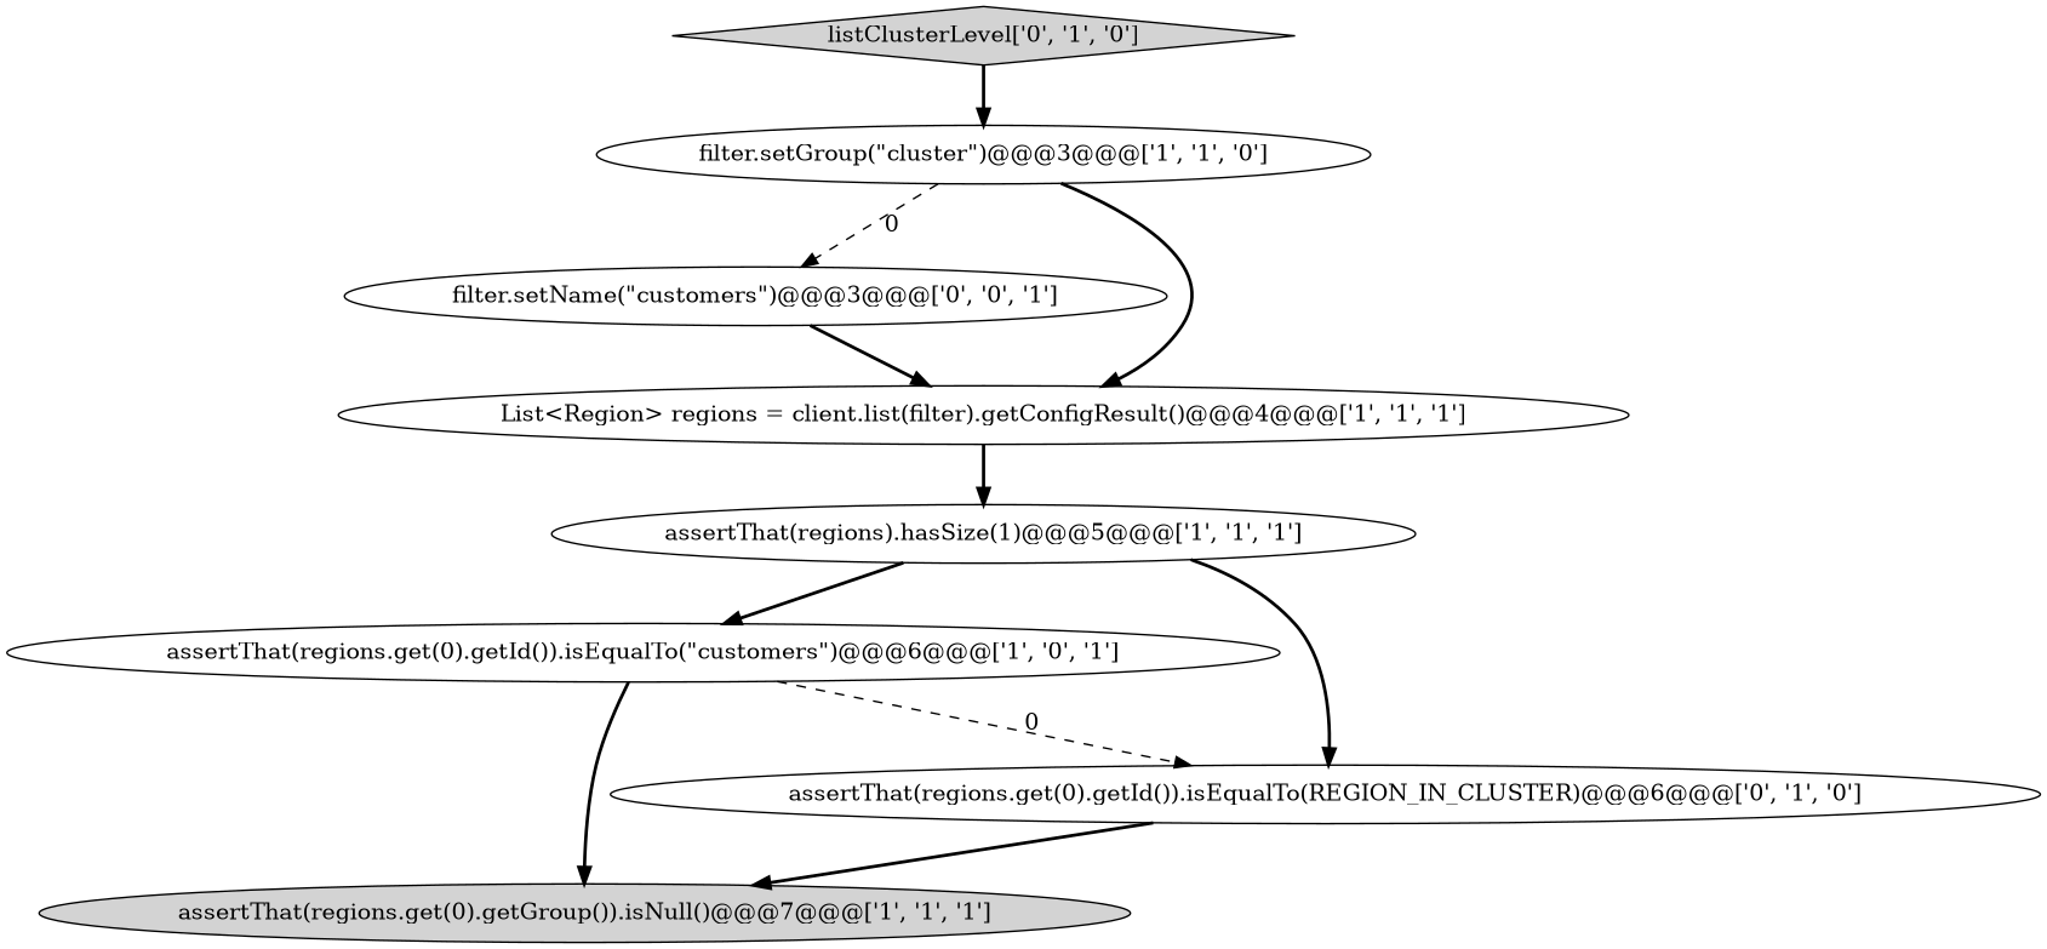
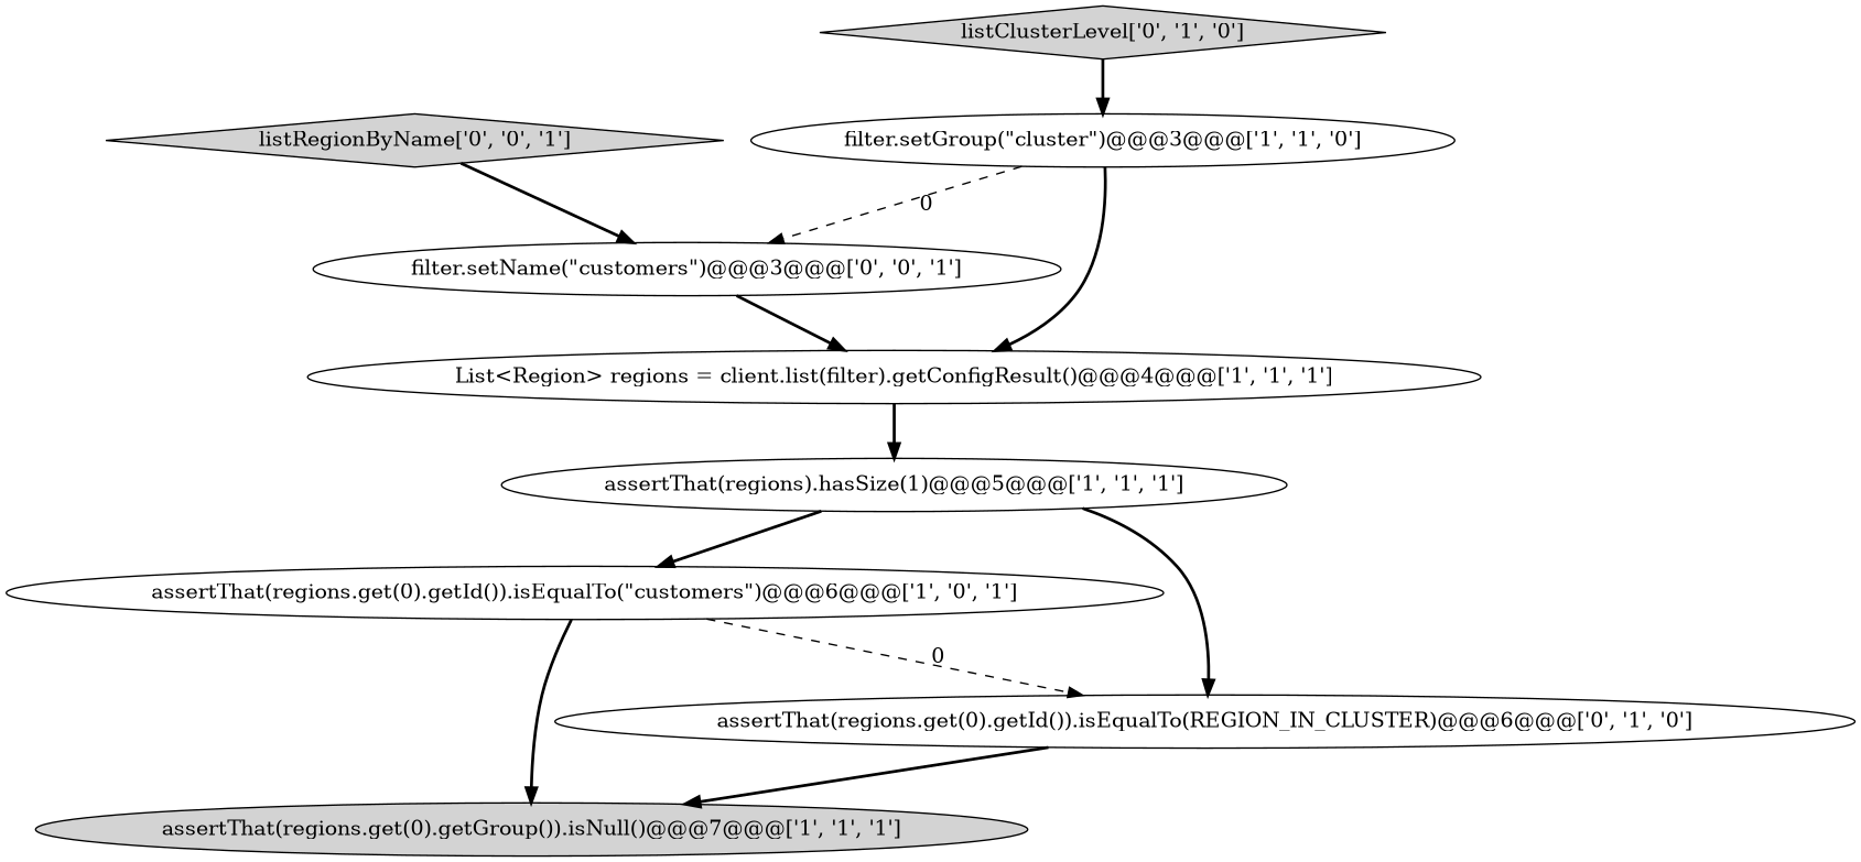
  digraph {
    node [fillcolor=white shape=ellipse style=filled]
    edge [style=bold]
    n1 [label="assertThat(regions).hasSize(1)@@@5@@@['1', '1', '1']"]
    n2 [label="assertThat(regions.get(0).getId()).isEqualTo(\"customers\")@@@6@@@['1', '0', '1']"]
    n3 [label="assertThat(regions.get(0).getId()).isEqualTo(REGION_IN_CLUSTER)@@@6@@@['0', '1', '0']"]
    n4 [fillcolor=lightgray label="assertThat(regions.get(0).getGroup()).isNull()@@@7@@@['1', '1', '1']"]
    n5 [fillcolor=lightgray label="listClusterLevel['0', '1', '0']" shape=diamond]
    n6 [label="filter.setGroup(\"cluster\")@@@3@@@['1', '1', '0']"]
    n7 [label="filter.setName(\"customers\")@@@3@@@['0', '0', '1']"]
    n8 [label="List<Region> regions = client.list(filter).getConfigResult()@@@4@@@['1', '1', '1']"]
+   n9 [fillcolor=lightgray label="listRegionByName['0', '0', '1']" shape=diamond]
    n1 -> n2
    n1 -> n3
    n2 -> n3 [label=0 style=dashed]
    n2 -> n4
    n3 -> n4
    n5 -> n6
    n6 -> n7 [label=0 style=dashed]
    n6 -> n8
    n7 -> n8
    n8 -> n1
+   n9 -> n7
  }
